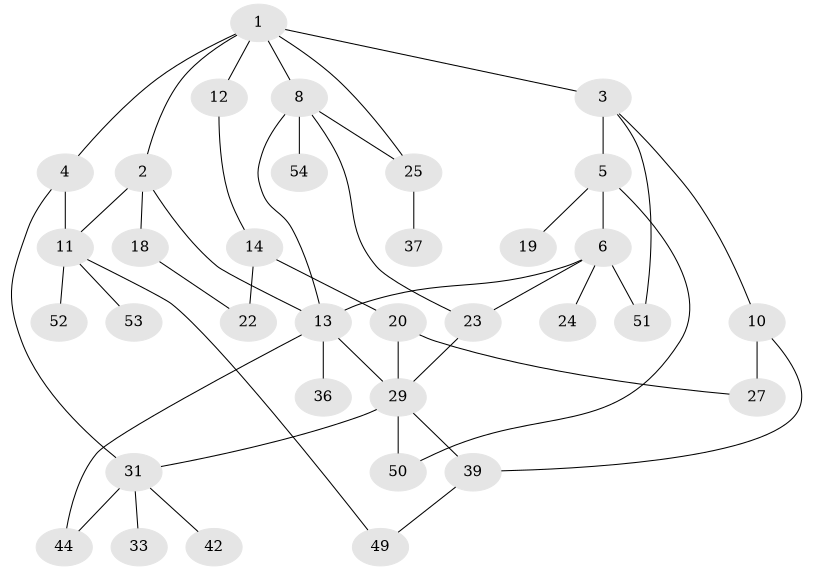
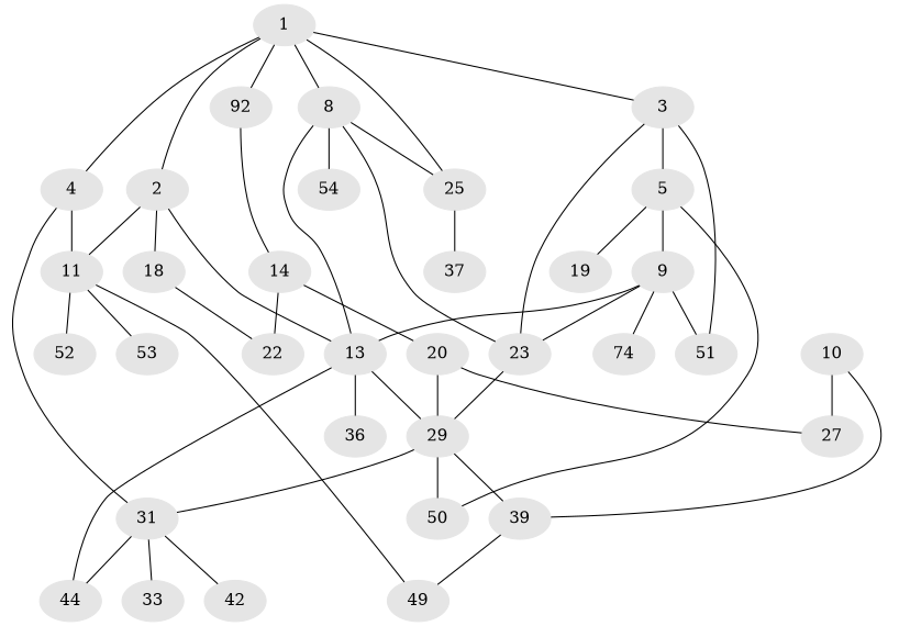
  graph {
    node [color=gray90 style=filled]
    1 [super="+32"]
    2
    3 [super="+21"]
    4 [super="+47"]
    8 [super="+38"]
-   12 [super="+17"]
+   12 [super="+17" label=92]
    25
    11 [super="+35"]
    13 [super="+15"]
    18 [super="+48"]
    5
    10 [super="+16"]
    51
    31 [super="+46"]
    23 [super="+43"]
    54
    14
    37
    49 [super="+56"]
    52
    53
    29 [super="+34"]
    36
    44
    22 [super="+30"]
-   6 [super="+7"]
+   6 [super="+7" label=9]
    19 [super="+28"]
    50
    27 [super="+41"]
    39 [super="+45"]
    33
    42
-   24 [super="+40"]
+   24 [super="+40" label=74]
    20 [super="+55"]
    1 -- 2
    1 -- 3
    1 -- 4
    1 -- 8
    1 -- 12
    1 -- 25
    2 -- 11
    2 -- 13
    2 -- 18
    3 -- 5
-   3 -- 10
+   3 -- 23
    3 -- 51
    4 -- 11
    4 -- 31
    8 -- 25
    8 -- 13
    8 -- 23
    8 -- 54
    12 -- 14
    25 -- 37
    11 -- 49
    11 -- 52
    11 -- 53
    13 -- 29
    13 -- 36
    13 -- 44
    18 -- 22
    5 -- 6
    5 -- 19
    5 -- 50
    10 -- 27
    10 -- 39
    31 -- 44
    31 -- 33
    31 -- 42
    23 -- 29
    14 -- 22
    14 -- 20
    29 -- 31
    29 -- 50
    29 -- 39
    6 -- 13
    6 -- 51
    6 -- 23
    6 -- 24
    39 -- 49
    20 -- 29
    20 -- 27
  }
